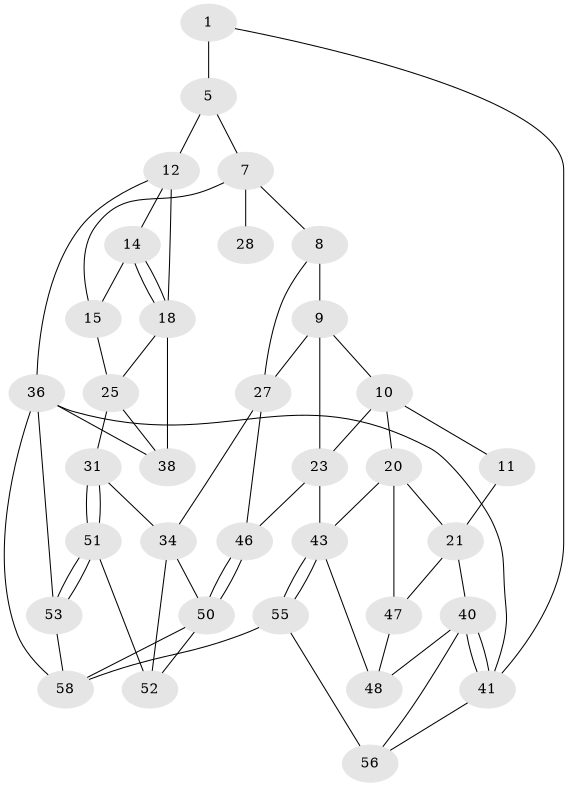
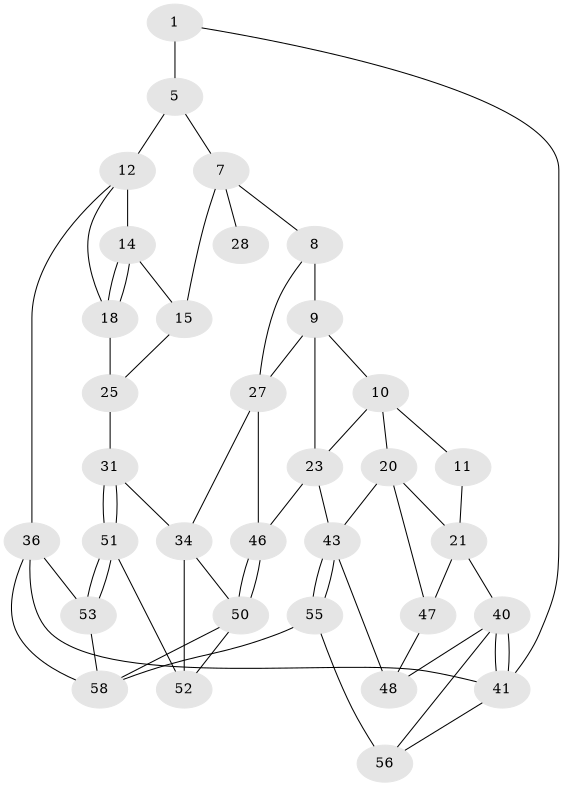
  graph {
    node [color=gray90 style=filled]
    1 [super="+2"]
    5 [super="+6"]
    41
    7 [super="+16"]
    12 [super="+13"]
    56 [super="+61"]
    11 [super="+17"]
    21 [super="+39"]
    8 [super="+26"]
    15
    28
    14
    18 [super="+24"]
    36 [super="+37"]
    9 [super="+22"]
    27 [super="+35"]
    25 [super="+30"]
    10 [super="+19"]
    23 [super="+42"]
    46
    34 [super="+49"]
    20 [super="+45"]
    43 [super="+44"]
    47
    40 [super="+54"]
-   38
    53
    58 [super="+60"]
    31 [super="+32"]
    48
    55 [super="+59"]
    50 [super="+57"]
    51
    52
    1 -- 5 [weight=2]
    1 -- 41
    5 -- 7
    5 -- 12 [weight=2]
    41 -- 56
    7 -- 8
    7 -- 15
    7 -- 28
    12 -- 14
    12 -- 18
    12 -- 36
    11 -- 21
    21 -- 47
    21 -- 40
    8 -- 9
    8 -- 27
    15 -- 25
    14 -- 15
    14 -- 18
    14 -- 18
    18 -- 25
-   18 -- 38
    36 -- 41
-   36 -- 38
    36 -- 53
    36 -- 58
    9 -- 27
    9 -- 10
    9 -- 23
    27 -- 46
    27 -- 34
-   25 -- 38
    25 -- 31
    10 -- 11
    10 -- 23
    10 -- 20
    23 -- 46
    23 -- 43
    46 -- 50
    46 -- 50
    34 -- 50
    34 -- 52
    20 -- 21
    20 -- 43
    20 -- 47
    43 -- 48
    43 -- 55
    43 -- 55
    47 -- 48
    40 -- 41
    40 -- 41
    40 -- 56
    40 -- 48
    53 -- 58
    31 -- 34
    31 -- 51
    31 -- 51
    55 -- 56 [weight=2]
    55 -- 58
    50 -- 58
    50 -- 52
    51 -- 53
    51 -- 53
    51 -- 52
  }
